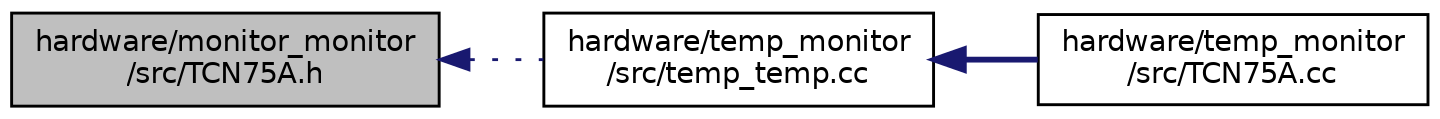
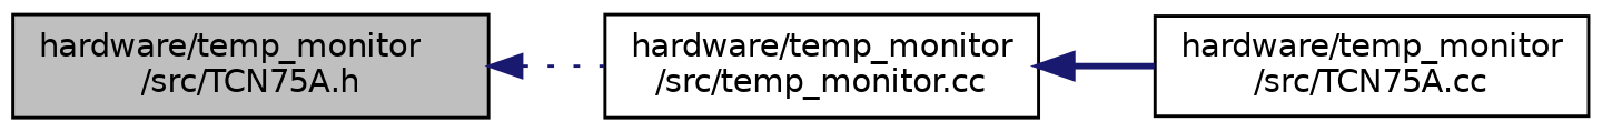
  digraph {
    rankdir=LR
    node [color=black fillcolor=white fontname=Helvetica fontsize=10 shape=record style=filled]
    edge [color=midnightblue dir=back fontname=Helvetica fontsize=10 labelfontname=Helvetica labelfontsize=10]
-   n1 [fillcolor=grey75 fontcolor=black height=0.2 label="hardware/monitor_monitor\l/src/TCN75A.h" width=0.4]
-   n2 [height=0.2 label="hardware/temp_monitor\l/src/temp_temp.cc" width=0.4]
+   n1 [fillcolor=grey75 fontcolor=black height=0.2 label="hardware/temp_monitor\l/src/TCN75A.h" width=0.4]
+   n2 [height=0.2 label="hardware/temp_monitor\l/src/temp_monitor.cc" width=0.4]
    n3 [height=0.2 label="hardware/temp_monitor\l/src/TCN75A.cc" width=0.4]
    n1 -> n2 [style=dotted]
    n2 -> n3 [style=bold]
  }
